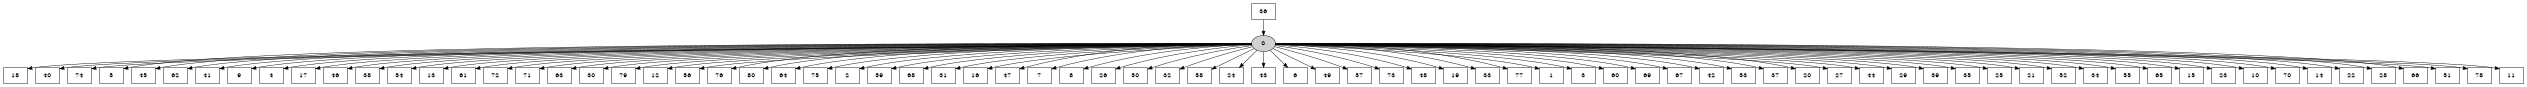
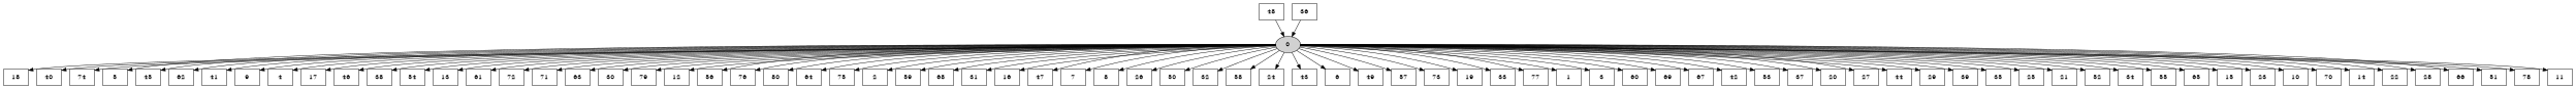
  digraph {
    node [fillcolor=white style=filled shape=box]
    0 [fillcolor=grey82 shape=""]
    n2 [label="18\n"]
    n3 [label="40\n"]
    n4 [label="74\n"]
    n5 [label="5\n"]
    n6 [label="45\n"]
    n7 [label="62\n"]
    n8 [label="41\n"]
    n9 [label="9\n"]
    n10 [label="4\n"]
    n11 [label="17\n"]
    n12 [label="46\n"]
    n13 [label="38\n"]
    n14 [label="54\n"]
    n15 [label="13\n"]
    n16 [label="61\n"]
    n17 [label="72\n"]
    n18 [label="71\n"]
    n19 [label="63\n"]
    n20 [label="30\n"]
    n21 [label="79\n"]
    n22 [label="12\n"]
    n23 [label="56\n"]
    n24 [label="76\n"]
    n25 [label="80\n"]
    n26 [label="64\n"]
    n27 [label="75\n"]
    n28 [label="2\n"]
    n29 [label="59\n"]
    n30 [label="68\n"]
    n31 [label="31\n"]
    n32 [label="16\n"]
    n33 [label="47\n"]
    n34 [label="7\n"]
    n35 [label="8\n"]
    n36 [label="26\n"]
    n37 [label="50\n"]
    n38 [label="32\n"]
    n39 [label="58\n"]
    n40 [label="24\n"]
    n41 [label="43\n"]
    n42 [label="6\n"]
    n43 [label="49\n"]
    n44 [label="57\n"]
    n45 [label="73\n"]
    n46 [label="48\n"]
    n47 [label="19\n"]
    n48 [label="33\n"]
    n49 [label="77\n"]
    n50 [label="1\n"]
    n51 [label="3\n"]
    n52 [label="60\n"]
    n53 [label="69\n"]
    n54 [label="67\n"]
    n55 [label="42\n"]
    n56 [label="53\n"]
    n57 [label="37\n"]
    n58 [label="20\n"]
    n59 [label="27\n"]
    n60 [label="44\n"]
    n61 [label="29\n"]
    n62 [label="39\n"]
    n63 [label="35\n"]
    n64 [label="25\n"]
    n65 [label="21\n"]
    n66 [label="52\n"]
    n67 [label="34\n"]
    n68 [label="55\n"]
    n69 [label="65\n"]
    n70 [label="15\n"]
    n71 [label="23\n"]
    n72 [label="10\n"]
    n73 [label="70\n"]
    n74 [label="14\n"]
    n75 [label="22\n"]
    n76 [label="28\n"]
    n77 [label="66\n"]
    n78 [label="51\n"]
    n79 [label="78\n"]
    n80 [label="11\n"]
    n81 [label="36\n"]
    0 -> n2
    0 -> n3
    0 -> n4
    0 -> n5
    0 -> n6
    0 -> n7
    0 -> n8
    0 -> n9
    0 -> n10
    0 -> n11
    0 -> n12
    0 -> n13
    0 -> n14
    0 -> n15
    0 -> n16
    0 -> n17
    0 -> n18
    0 -> n19
    0 -> n20
    0 -> n21
    0 -> n22
    0 -> n23
    0 -> n24
    0 -> n25
    0 -> n26
    0 -> n27
    0 -> n28
    0 -> n29
    0 -> n30
    0 -> n31
    0 -> n32
    0 -> n33
    0 -> n34
    0 -> n35
    0 -> n36
    0 -> n37
    0 -> n38
    0 -> n39
    0 -> n40
    0 -> n41
    0 -> n42
    0 -> n43
    0 -> n44
    0 -> n45
-   0 -> n46
+   n46 -> 0
    0 -> n47
    0 -> n48
    0 -> n49
    0 -> n50
    0 -> n51
    0 -> n52
    0 -> n53
    0 -> n54
    0 -> n55
    0 -> n56
    0 -> n57
    0 -> n58
    0 -> n59
    0 -> n60
    0 -> n61
    0 -> n62
    0 -> n63
    0 -> n64
    0 -> n65
    0 -> n66
    0 -> n67
    0 -> n68
    0 -> n69
    0 -> n70
    0 -> n71
    0 -> n72
    0 -> n73
    0 -> n74
    0 -> n75
    0 -> n76
    0 -> n77
    0 -> n78
    0 -> n79
    0 -> n80
    n81 -> 0
  }
